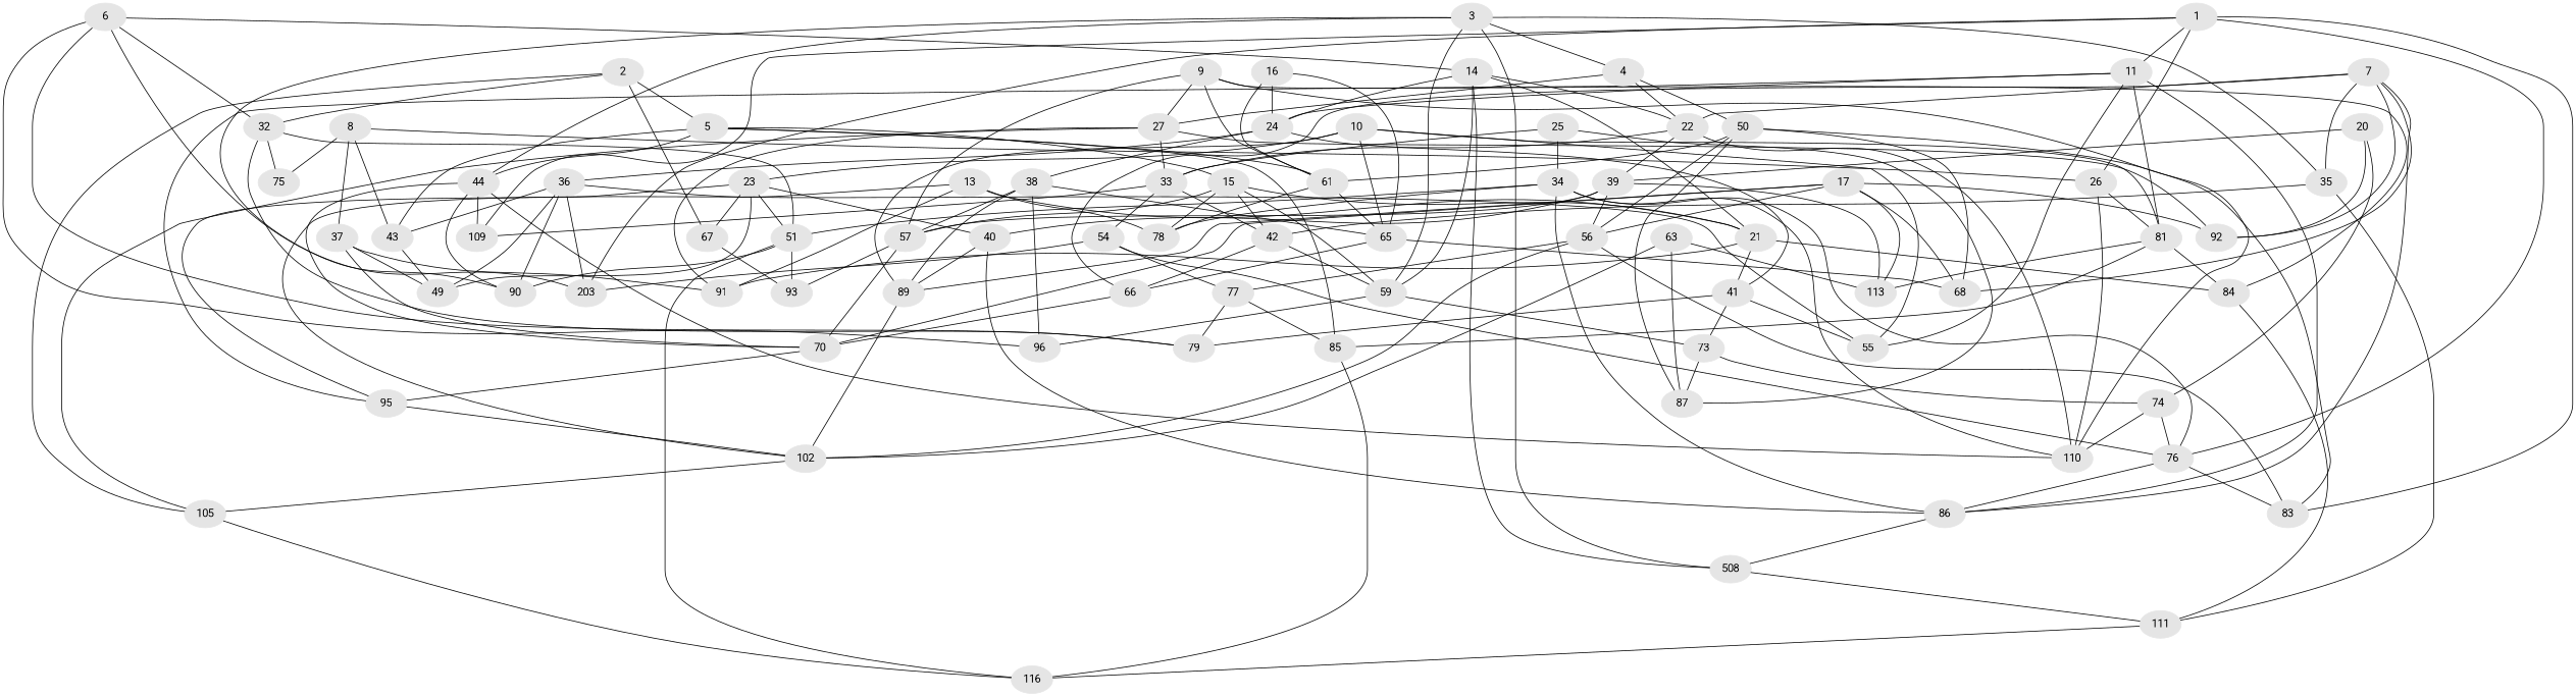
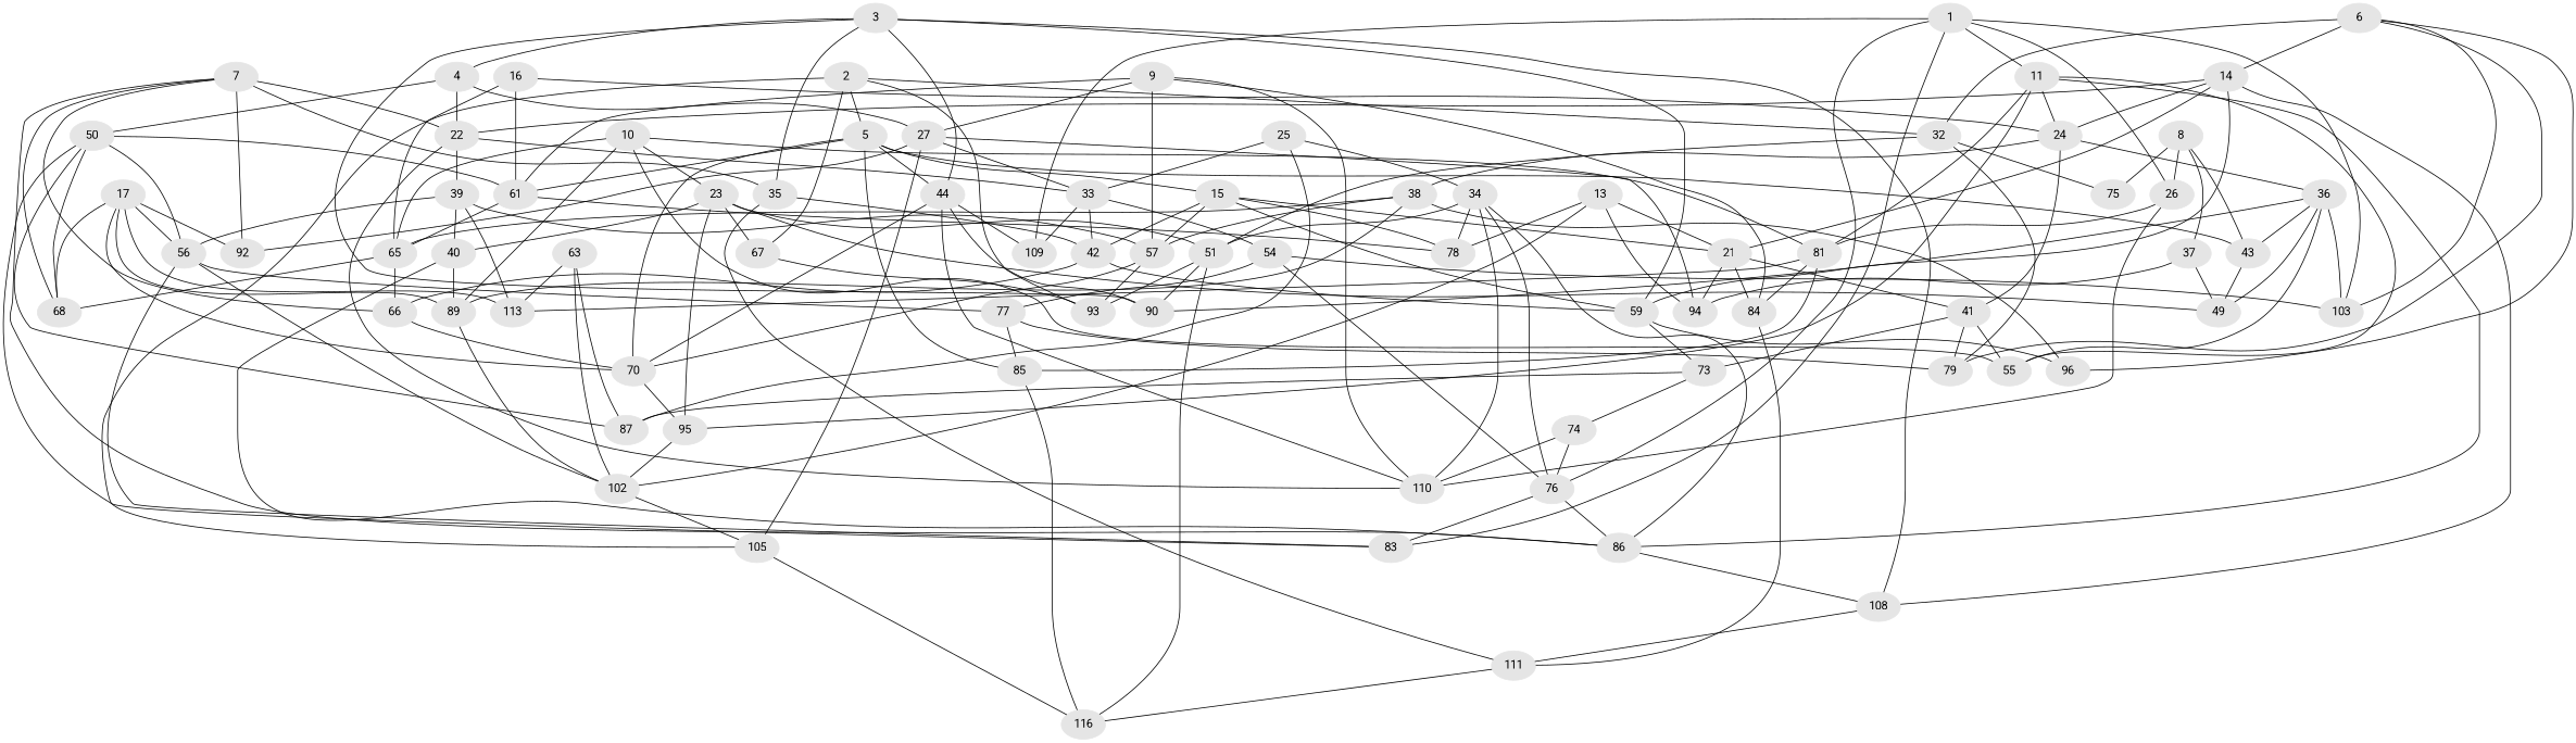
  graph {
    fontname=Roboto
    node [color=gray90 fontname=Roboto style=filled]
    edge [fontname=Roboto]
    1 [super="+31"]
    11 [super="+19"]
    26
    76 [super="+97"]
    83
-   103 [label=203]
+   103
    109
    86 [super="+106"]
    55
    n10 [label=81 super="+124"]
    24 [super="+100"]
    95
    110 [super="+115"]
    2 [super="+125"]
    5 [super="+18"]
    32 [super="+118"]
    67
    93
    105
    44 [super="+101"]
    15 [super="+30"]
    43
    61 [super="+64"]
    85
    79
    75
    51 [super="+98"]
    116
    3 [super="+12"]
    4
    35 [super="+53"]
    59 [super="+72"]
    90
-   108 [label=508]
+   108
    22 [super="+45"]
    27 [super="+99"]
    50 [super="+52"]
    42 [super="+47"]
    111
    70 [super="+119"]
    96
    73
    39 [super="+60"]
    33 [super="+112"]
    92
-   91 [super="+117"]
+   91 [super="+117" label=94]
    68
    56 [super="+80"]
    87
    57 [super="+123"]
    21 [super="+29"]
    78
    49
    65 [super="+81"]
    6 [super="+122"]
    14 [super="+71"]
    7 [super="+69"]
    66
    8 [super="+58"]
    37
    41 [super="+88"]
    9 [super="+46"]
    84
-   20
    74
    10 [super="+62"]
    23 [super="+107"]
    89 [super="+121"]
    40
    113
    102 [super="+120"]
    36 [super="+48"]
    38 [super="+104"]
    13
    16
    63
    17 [super="+94"]
    77
    54
    25
    34 [super="+114"]
    1 -- 11
    1 -- 26
    1 -- 76
    1 -- 83
    1 -- 103
    1 -- 109
    11 -- 86
    11 -- 55
    11 -- n10
    11 -- 24
    11 -- 95
    26 -- n10
    26 -- 110
    76 -- 83
    76 -- 86
    86 -- 108
    n10 -- 85
    n10 -- 84
    n10 -- 113
    24 -- 41
    24 -- 36
    24 -- 38
    95 -- 102
    2 -- 5
    2 -- 32
    2 -- 67 [weight=2]
+   2 -- 93
    2 -- 105
    5 -- 44
    5 -- 15
    5 -- 43
    5 -- 61
    5 -- 85
    32 -- 79
    32 -- 75
    32 -- 51
    67 -- 93
    105 -- 116
    44 -- 109
    44 -- 110
    44 -- 90
    44 -- 70
    15 -- 59
    15 -- 42
    15 -- 57
    15 -- 21
    15 -- 78
    43 -- 49
    61 -- 78
    61 -- 65
    85 -- 116
    51 -- 93
    51 -- 116
    51 -- 90
    3 -- 44
    3 -- 4
    3 -- 35
    3 -- 59
    3 -- 90
    3 -- 108
    4 -- 22
    4 -- 27
    4 -- 50
    35 -- 42 [weight=2]
    35 -- 111
    59 -- 96
    59 -- 73
    108 -- 111
    22 -- 110
    22 -- 39
    22 -- 33
    27 -- 105
    27 -- 33
    27 -- 92
    27 -- 91
    50 -- 83
    50 -- 61
    50 -- 68
    50 -- 56
    50 -- 87
    42 -- 59
    42 -- 66
    111 -- 116
    70 -- 95
    73 -- 87
    73 -- 74
    39 -- 56
    39 -- 57
    39 -- 40
    39 -- 113
    33 -- 109
    33 -- 42
    33 -- 54
    56 -- 83
    56 -- 102
    56 -- 77
    57 -- 93
    57 -- 70
    21 -- 91
    21 -- 41
    21 -- 84
    65 -- 68
    65 -- 66
    6 -- 103
    6 -- 32 [weight=2]
    6 -- 79
    6 -- 96
    6 -- 14
    14 -- 24
    14 -- 59
    14 -- 108
    14 -- 22
    14 -- 21
    7 -- 86
    7 -- 35
    7 -- 22
    7 -- 92
    7 -- 68
    7 -- 66
    66 -- 70
    8 -- 26
    8 -- 43
    8 -- 75 [weight=2]
    8 -- 37
-   37 -- 70
+   5 -- 70
    37 -- 91
    37 -- 49
    41 -- 55
    41 -- 79
    41 -- 73
    9 -- 110
    9 -- 61
    9 -- 27
    9 -- 57
    9 -- 84
    84 -- 111
-   20 -- 39
-   20 -- 92
-   20 -- 74
    74 -- 76
    74 -- 110
    10 -- 55
    10 -- n10
    10 -- 65
    10 -- 23
    10 -- 89 [weight=2]
    23 -- 95
    23 -- 67
    23 -- 51
    23 -- 49
    23 -- 40
    89 -- 102
    40 -- 86
    40 -- 89
    102 -- 105
    36 -- 103
    36 -- 55
    36 -- 43
    36 -- 90
    36 -- 49
    38 -- 96 [weight=2]
    38 -- 57
    38 -- 65
    38 -- 89
    13 -- 91
    13 -- 21
    13 -- 78
    13 -- 102
    16 -- 24
    16 -- 61
    16 -- 65
    63 -- 87
    63 -- 113
    63 -- 102
    17 -- 70
    17 -- 92
    17 -- 68
    17 -- 56
    17 -- 89
    17 -- 113
    77 -- 85
    77 -- 79
    54 -- 76
    54 -- 103
    54 -- 77
    25 -- 33
    25 -- 87
    25 -- 34
    34 -- 76
    34 -- 86
    34 -- 110
    34 -- 51
    34 -- 78
  }
